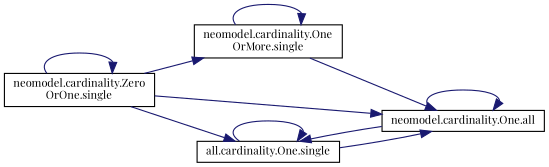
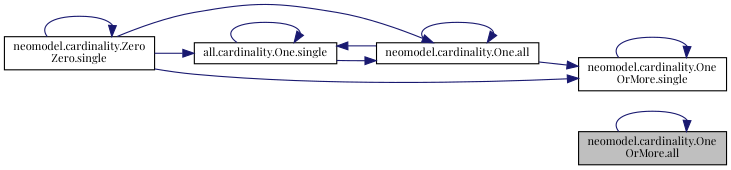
  digraph {
    fontname="Playfair Display"
    rankdir=RL
    node [color=black fillcolor=white fontname="Playfair Display" fontsize=10 shape=record style=filled]
    edge [color=midnightblue dir=back fontname="Playfair Display" fontsize=10 labelfontname=Helvetica labelfontsize=10 style=solid]
+   n1 [fillcolor=grey75 fontcolor=black height=0.2 label="neomodel.cardinality.One\lOrMore.all" width=0.4]
    n2 [height=0.2 label="neomodel.cardinality.One\lOrMore.single" width=0.4]
    n3 [height=0.2 label="neomodel.cardinality.One.all" width=0.4]
-   n4 [height=0.2 label="neomodel.cardinality.Zero\lOrOne.single" width=0.4]
+   n4 [height=0.2 label="neomodel.cardinality.Zero\lZero.single" width=0.4]
    n5 [height=0.2 label="all.cardinality.One.single" width=0.4]
+   n1 -> n1
    n2 -> n2
-   n3 -> n2
+   n2 -> n3
    n2 -> n4
    n3 -> n3
    n3 -> n4
    n3 -> n5
    n4 -> n4
    n5 -> n3
    n5 -> n4
    n5 -> n5
  }
